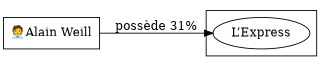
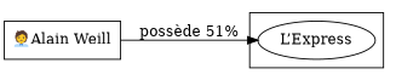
  digraph {
    rankdir=LR
    n1 [label="L’Express"]
    n2 [label="🧑‍💼Alain Weill" shape=box]
    subgraph cluster_1 {
      n1
    }
    subgraph sub_2 {
      n2
    }
-   n2 -> n1 [label="possède 31%"]
+   n2 -> n1 [label="possède 51%"]
  }
